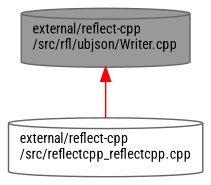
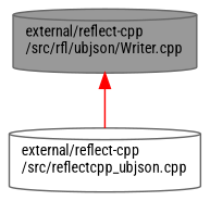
  digraph {
    fontname="Roboto Condensed"
    node [color=gray40 fontname="Roboto Condensed" fontsize=10 shape=cylinder style=filled]
    n1 [fillcolor=grey60 fontcolor=black height=0.2 label="external/reflect-cpp\l/src/rfl/ubjson/Writer.cpp" width=0.4]
-   n2 [fillcolor=white height=0.2 label="external/reflect-cpp\l/src/reflectcpp_reflectcpp.cpp" width=0.4]
+   n2 [fillcolor=white height=0.2 label="external/reflect-cpp\l/src/reflectcpp_ubjson.cpp" width=0.4]
    n1 -> n2 [color=red dir=back fontname="Roboto Condensed" fontsize=10 labelfontname=Helvetica labelfontsize=10 style=solid]
  }
